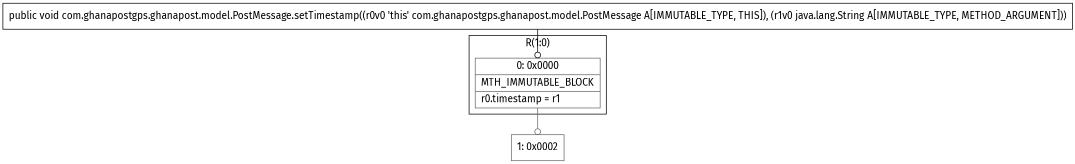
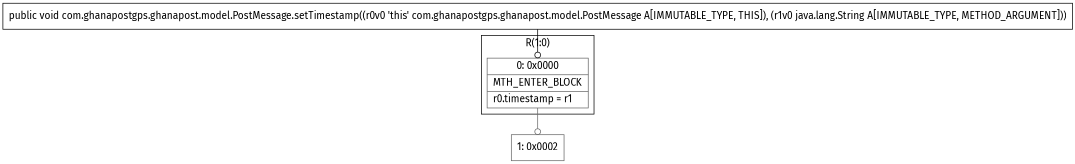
  digraph {
    fontname="Fira Sans"
    node [color=gray40 shape=record fontname="Fira Sans"]
    edge [arrowhead=odot fontname="Fira Sans"]
-   n1 [label="{0\:\ 0x0000|MTH_IMMUTABLE_BLOCK\l|r0.timestamp = r1\l}"]
+   n1 [label="{0\:\ 0x0000|MTH_ENTER_BLOCK\l|r0.timestamp = r1\l}"]
    n2 [label="{1\:\ 0x0002}"]
    n3 [label="{public void com.ghanapostgps.ghanapost.model.PostMessage.setTimestamp((r0v0 'this' com.ghanapostgps.ghanapost.model.PostMessage A[IMMUTABLE_TYPE, THIS]), (r1v0 java.lang.String A[IMMUTABLE_TYPE, METHOD_ARGUMENT])) }" color=black]
    subgraph cluster_1 {
      label="R(1:0)"
      n1
    }
    n1 -> n2 [color=gray40]
    n3 -> n1 [color=black]
  }
